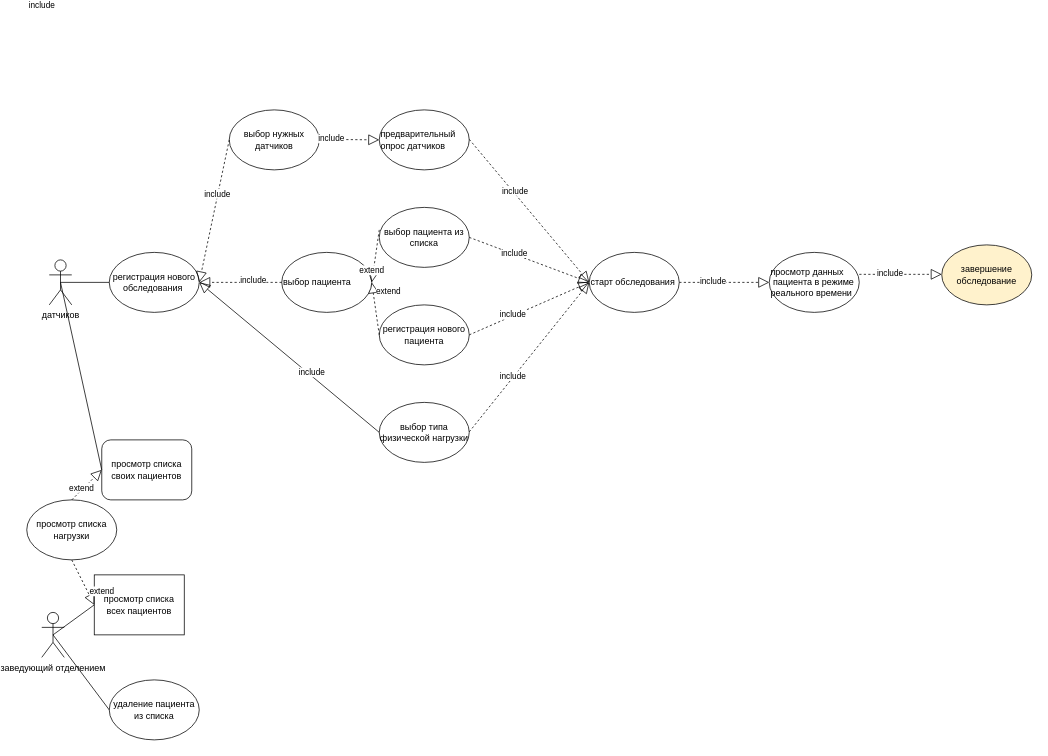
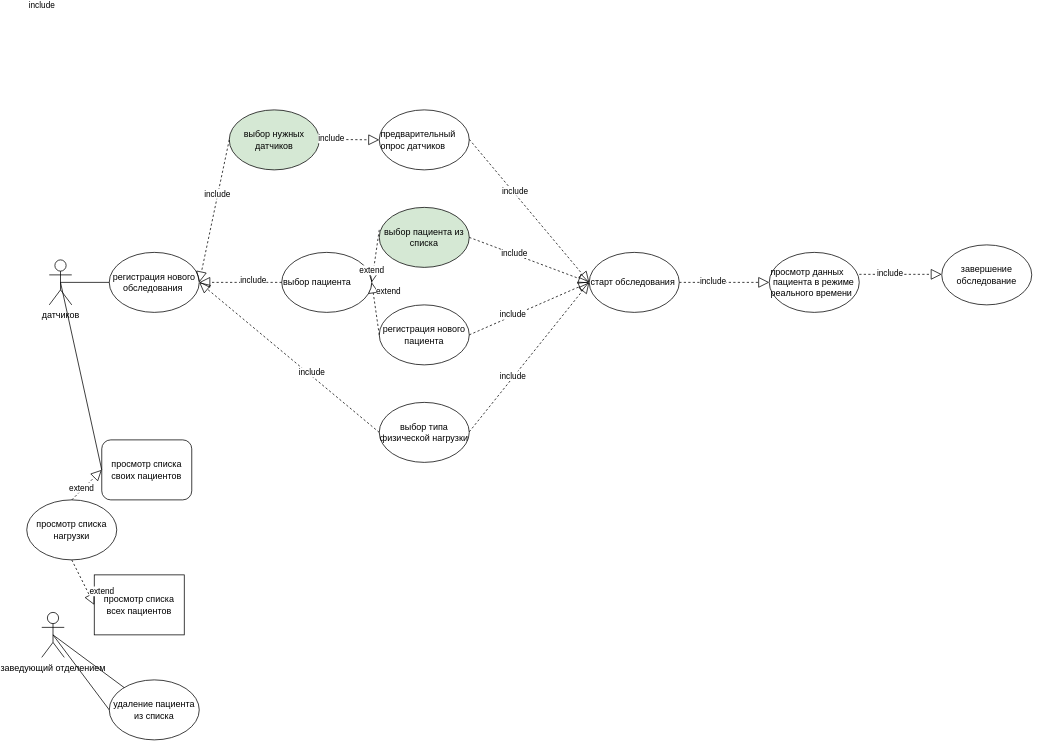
  <mxCell id="0" />
  <mxCell id="1" parent="0" />
  <mxCell id="2" value="датчиков&lt;br&gt;" style="shape=umlActor;verticalLabelPosition=bottom;verticalAlign=top;html=1;outlineConnect=0;" vertex="1" parent="1"><mxGeometry x="50" y="220" width="30" height="60" as="geometry" /></mxCell>
  <mxCell id="3" value="регистрация нового обследования&amp;nbsp;" style="ellipse;whiteSpace=wrap;html=1;" vertex="1" parent="1"><mxGeometry x="130" y="210" width="120" height="80" as="geometry" /></mxCell>
  <mxCell id="4" value="" style="endArrow=none;html=1;rounded=0;exitX=0.5;exitY=0.5;exitDx=0;exitDy=0;exitPerimeter=0;entryX=0;entryY=0.5;entryDx=0;entryDy=0;" edge="1" parent="1" source="2" target="3"><mxGeometry width="50" height="50" relative="1" as="geometry"><mxPoint x="360" y="330" as="sourcePoint" /><mxPoint x="410" y="280" as="targetPoint" /></mxGeometry></mxCell>
- <mxCell id="5" value="выбор пациента из списка" style="ellipse;whiteSpace=wrap;html=1;" vertex="1" parent="1"><mxGeometry x="490" y="150" width="120" height="80" as="geometry" /></mxCell>
+ <mxCell id="5" value="выбор пациента из списка" style="ellipse;whiteSpace=wrap;html=1;fillColor=#d5e8d4;" vertex="1" parent="1"><mxGeometry x="490" y="150" width="120" height="80" as="geometry" /></mxCell>
  <mxCell id="6" value="регистрация нового пациента" style="ellipse;whiteSpace=wrap;html=1;" vertex="1" parent="1"><mxGeometry x="490" y="280" width="120" height="80" as="geometry" /></mxCell>
  <mxCell id="7" value="предварительный опрос датчиков" style="ellipse;whiteSpace=wrap;html=1;fontFamily=Helvetica;align=left;" vertex="1" parent="1"><mxGeometry x="490" y="20" width="120" height="80" as="geometry" /></mxCell>
  <mxCell id="8" value="старт обследования&amp;nbsp;" style="ellipse;whiteSpace=wrap;html=1;fontFamily=Helvetica;align=left;" vertex="1" parent="1"><mxGeometry x="770" y="210" width="120" height="80" as="geometry" /></mxCell>
  <mxCell id="9" value="просмотр данных&lt;br&gt;&amp;nbsp;пациента в режиме реального времени" style="ellipse;whiteSpace=wrap;html=1;fontFamily=Helvetica;align=left;" vertex="1" parent="1"><mxGeometry x="1010" y="210" width="120" height="80" as="geometry" /></mxCell>
  <mxCell id="10" value="" style="endArrow=block;dashed=1;endFill=0;endSize=12;html=1;rounded=0;fontFamily=Helvetica;exitX=0;exitY=0.5;exitDx=0;exitDy=0;entryX=1;entryY=0.5;entryDx=0;entryDy=0;" edge="1" parent="1" source="6" target="34"><mxGeometry width="160" relative="1" as="geometry"><mxPoint x="110" y="340" as="sourcePoint" /><mxPoint x="430" y="260" as="targetPoint" /></mxGeometry></mxCell>
  <mxCell id="11" value="&lt;div style=&quot;text-align: justify&quot;&gt;extend&lt;/div&gt;" style="edgeLabel;html=1;align=left;verticalAlign=middle;resizable=0;points=[];fontFamily=Helvetica;" vertex="1" connectable="0" parent="10"><mxGeometry x="0.68" y="-2" relative="1" as="geometry"><mxPoint as="offset" /></mxGeometry></mxCell>
- <mxCell id="12" value="выбор нужных датчиков" style="ellipse;whiteSpace=wrap;html=1;" vertex="1" parent="1"><mxGeometry x="290" y="20" width="120" height="80" as="geometry" /></mxCell>
+ <mxCell id="12" value="выбор нужных датчиков" style="ellipse;whiteSpace=wrap;html=1;fillColor=#d5e8d4;" vertex="1" parent="1"><mxGeometry x="290" y="20" width="120" height="80" as="geometry" /></mxCell>
  <mxCell id="13" value="выбор типа физической нагрузки" style="ellipse;whiteSpace=wrap;html=1;fontFamily=Helvetica;align=center;" vertex="1" parent="1"><mxGeometry x="490" y="410" width="120" height="80" as="geometry" /></mxCell>
  <mxCell id="14" value="" style="endArrow=block;dashed=1;endFill=0;endSize=12;html=1;rounded=0;fontFamily=Helvetica;entryX=0;entryY=0.5;entryDx=0;entryDy=0;" edge="1" parent="1" target="7"><mxGeometry width="160" relative="1" as="geometry"><mxPoint x="410" y="59.29" as="sourcePoint" /><mxPoint x="490" y="59.63" as="targetPoint" /></mxGeometry></mxCell>
  <mxCell id="15" value="include" style="edgeLabel;html=1;align=center;verticalAlign=middle;resizable=0;points=[];fontFamily=Helvetica;" vertex="1" connectable="0" parent="14"><mxGeometry x="-0.318" y="-1" relative="1" as="geometry"><mxPoint x="-397" y="-181" as="offset" /></mxGeometry></mxCell>
  <mxCell id="16" value="include" style="edgeLabel;html=1;align=center;verticalAlign=middle;resizable=0;points=[];fontFamily=Helvetica;" vertex="1" connectable="0" parent="14"><mxGeometry x="-0.626" y="2" relative="1" as="geometry"><mxPoint as="offset" /></mxGeometry></mxCell>
  <mxCell id="17" value="" style="endArrow=block;dashed=1;endFill=0;endSize=12;html=1;rounded=0;fontFamily=Helvetica;entryX=0;entryY=0.5;entryDx=0;entryDy=0;" edge="1" parent="1" target="8"><mxGeometry width="160" relative="1" as="geometry"><mxPoint x="610" y="59.29" as="sourcePoint" /><mxPoint x="710" y="59.29" as="targetPoint" /></mxGeometry></mxCell>
  <mxCell id="18" value="include" style="edgeLabel;html=1;align=center;verticalAlign=middle;resizable=0;points=[];fontFamily=Helvetica;" vertex="1" connectable="0" parent="17"><mxGeometry x="-0.267" y="2" relative="1" as="geometry"><mxPoint as="offset" /></mxGeometry></mxCell>
  <mxCell id="19" value="" style="endArrow=block;dashed=1;endFill=0;endSize=12;html=1;rounded=0;fontFamily=Helvetica;" edge="1" parent="1"><mxGeometry width="160" relative="1" as="geometry"><mxPoint x="1130" y="239.29" as="sourcePoint" /><mxPoint x="1240" y="239.29" as="targetPoint" /></mxGeometry></mxCell>
  <mxCell id="20" value="include" style="edgeLabel;html=1;align=center;verticalAlign=middle;resizable=0;points=[];fontFamily=Helvetica;" vertex="1" connectable="0" parent="19"><mxGeometry x="-0.289" y="2" relative="1" as="geometry"><mxPoint x="1" as="offset" /></mxGeometry></mxCell>
- <mxCell id="21" value="завершение обследование" style="ellipse;whiteSpace=wrap;html=1;fontFamily=Helvetica;align=center;fillColor=#fff2cc;" vertex="1" parent="1"><mxGeometry x="1240" y="200" width="120" height="80" as="geometry" /></mxCell>
+ <mxCell id="21" value="завершение обследование" style="ellipse;whiteSpace=wrap;html=1;fontFamily=Helvetica;align=center;" vertex="1" parent="1"><mxGeometry x="1240" y="200" width="120" height="80" as="geometry" /></mxCell>
  <mxCell id="22" value="заведующий отделением" style="shape=umlActor;verticalLabelPosition=bottom;verticalAlign=top;html=1;outlineConnect=0;fontFamily=Helvetica;" vertex="1" parent="1"><mxGeometry x="40" y="690" width="30" height="60" as="geometry" /></mxCell>
  <mxCell id="23" value="просмотр списка всех пациентов" style="whiteSpace=wrap;html=1;fontFamily=Helvetica;align=center;rounded=0;" vertex="1" parent="1"><mxGeometry x="110" y="640" width="120" height="80" as="geometry" /></mxCell>
  <mxCell id="24" value="удаление пациента из списка" style="ellipse;whiteSpace=wrap;html=1;fontFamily=Helvetica;align=center;" vertex="1" parent="1"><mxGeometry x="130" y="780" width="120" height="80" as="geometry" /></mxCell>
  <mxCell id="25" value="просмотр списка нагрузки" style="ellipse;whiteSpace=wrap;html=1;fontFamily=Helvetica;align=center;" vertex="1" parent="1"><mxGeometry x="20" y="540" width="120" height="80" as="geometry" /></mxCell>
  <mxCell id="26" value="" style="endArrow=none;html=1;rounded=0;fontFamily=Helvetica;exitX=0.5;exitY=0.5;exitDx=0;exitDy=0;exitPerimeter=0;" edge="1" parent="1" source="22"><mxGeometry width="50" height="50" relative="1" as="geometry"><mxPoint x="160" y="620" as="sourcePoint" /><mxPoint x="130" y="820" as="targetPoint" /></mxGeometry></mxCell>
- <mxCell id="27" value="" style="endArrow=none;html=1;rounded=0;fontFamily=Helvetica;exitX=0.5;exitY=0.5;exitDx=0;exitDy=0;exitPerimeter=0;entryX=0;entryY=0.5;entryDx=0;entryDy=0;" edge="1" parent="1" source="22" target="23"><mxGeometry width="50" height="50" relative="1" as="geometry"><mxPoint x="230" y="630" as="sourcePoint" /><mxPoint x="280" y="580" as="targetPoint" /></mxGeometry></mxCell>
+ <mxCell id="27" value="" style="endArrow=none;html=1;rounded=0;fontFamily=Helvetica;exitX=0.5;exitY=0.5;exitDx=0;exitDy=0;exitPerimeter=0;" edge="1" parent="1" source="22" target="24"><mxGeometry width="50" height="50" relative="1" as="geometry"><mxPoint x="230" y="630" as="sourcePoint" /><mxPoint x="280" y="580" as="targetPoint" /></mxGeometry></mxCell>
  <mxCell id="28" value="просмотр списка своих пациентов" style="whiteSpace=wrap;html=1;fontFamily=Helvetica;align=center;rounded=1;" vertex="1" parent="1"><mxGeometry x="120" y="460" width="120" height="80" as="geometry" /></mxCell>
  <mxCell id="29" value="" style="endArrow=none;html=1;rounded=0;fontFamily=Helvetica;entryX=0.5;entryY=0.5;entryDx=0;entryDy=0;entryPerimeter=0;exitX=0;exitY=0.5;exitDx=0;exitDy=0;exitPerimeter=0;" edge="1" parent="1" source="28" target="2"><mxGeometry width="50" height="50" relative="1" as="geometry"><mxPoint x="40" y="400" as="sourcePoint" /><mxPoint x="90" y="350" as="targetPoint" /></mxGeometry></mxCell>
  <mxCell id="30" value="" style="endArrow=block;dashed=1;endFill=0;endSize=12;html=1;rounded=0;fontFamily=Helvetica;entryX=0;entryY=0.5;entryDx=0;entryDy=0;exitX=0.5;exitY=0;exitDx=0;exitDy=0;" edge="1" parent="1" source="25" target="28"><mxGeometry width="160" relative="1" as="geometry"><mxPoint x="130" y="440" as="sourcePoint" /><mxPoint x="290" y="440" as="targetPoint" /><Array as="points" /></mxGeometry></mxCell>
  <mxCell id="31" value="extend" style="edgeLabel;html=1;align=center;verticalAlign=middle;resizable=0;points=[];fontFamily=Helvetica;" vertex="1" connectable="0" parent="30"><mxGeometry x="-0.256" y="3" relative="1" as="geometry"><mxPoint as="offset" /></mxGeometry></mxCell>
  <mxCell id="32" value="" style="endArrow=block;dashed=1;endFill=0;endSize=12;html=1;rounded=0;fontFamily=Helvetica;entryX=0;entryY=0.5;entryDx=0;entryDy=0;exitX=0.5;exitY=1;exitDx=0;exitDy=0;" edge="1" parent="1" source="25" target="23"><mxGeometry width="160" relative="1" as="geometry"><mxPoint x="80" y="470" as="sourcePoint" /><mxPoint x="240" y="470" as="targetPoint" /></mxGeometry></mxCell>
  <mxCell id="33" value="extend" style="edgeLabel;html=1;align=left;verticalAlign=middle;resizable=0;points=[];fontFamily=Helvetica;" vertex="1" connectable="0" parent="32"><mxGeometry x="0.392" y="1" relative="1" as="geometry"><mxPoint as="offset" /></mxGeometry></mxCell>
  <mxCell id="34" value="выбор пациента" style="ellipse;whiteSpace=wrap;html=1;fontFamily=Helvetica;align=left;" vertex="1" parent="1"><mxGeometry x="360" y="210" width="120" height="80" as="geometry" /></mxCell>
  <mxCell id="35" value="" style="endArrow=block;dashed=1;endFill=0;endSize=12;html=1;rounded=0;fontFamily=Helvetica;entryX=1;entryY=0.5;entryDx=0;entryDy=0;" edge="1" parent="1" target="34"><mxGeometry width="160" relative="1" as="geometry"><mxPoint x="490" y="180" as="sourcePoint" /><mxPoint x="650" y="180" as="targetPoint" /></mxGeometry></mxCell>
  <mxCell id="36" value="extend" style="edgeLabel;html=1;align=center;verticalAlign=middle;resizable=0;points=[];fontFamily=Helvetica;" vertex="1" connectable="0" parent="35"><mxGeometry x="0.528" y="-3" relative="1" as="geometry"><mxPoint as="offset" /></mxGeometry></mxCell>
- <mxCell id="37" value="" style="endArrow=block;dashed=0;endFill=0;endSize=12;html=1;rounded=0;fontFamily=Helvetica;exitX=0;exitY=0.5;exitDx=0;exitDy=0;entryX=1;entryY=0.5;entryDx=0;entryDy=0;" edge="1" parent="1" source="13" target="3"><mxGeometry width="160" relative="1" as="geometry"><mxPoint x="280" y="340" as="sourcePoint" /><mxPoint x="440" y="340" as="targetPoint" /></mxGeometry></mxCell>
+ <mxCell id="37" value="" style="endArrow=block;dashed=1;endFill=0;endSize=12;html=1;rounded=0;fontFamily=Helvetica;exitX=0;exitY=0.5;exitDx=0;exitDy=0;entryX=1;entryY=0.5;entryDx=0;entryDy=0;" edge="1" parent="1" source="13" target="3"><mxGeometry width="160" relative="1" as="geometry"><mxPoint x="280" y="340" as="sourcePoint" /><mxPoint x="440" y="340" as="targetPoint" /></mxGeometry></mxCell>
  <mxCell id="38" value="include" style="edgeLabel;html=1;align=center;verticalAlign=middle;resizable=0;points=[];fontFamily=Helvetica;" vertex="1" connectable="0" parent="37"><mxGeometry x="-0.225" y="-4" relative="1" as="geometry"><mxPoint as="offset" /></mxGeometry></mxCell>
  <mxCell id="39" value="" style="endArrow=block;dashed=1;endFill=0;endSize=12;html=1;rounded=0;fontFamily=Helvetica;exitX=0;exitY=0.5;exitDx=0;exitDy=0;" edge="1" parent="1" source="12"><mxGeometry width="160" relative="1" as="geometry"><mxPoint x="210" y="140" as="sourcePoint" /><mxPoint x="250" y="250" as="targetPoint" /></mxGeometry></mxCell>
  <mxCell id="40" value="include" style="edgeLabel;html=1;align=center;verticalAlign=middle;resizable=0;points=[];fontFamily=Helvetica;" vertex="1" connectable="0" parent="39"><mxGeometry x="-0.245" y="-1" relative="1" as="geometry"><mxPoint as="offset" /></mxGeometry></mxCell>
  <mxCell id="41" value="" style="endArrow=block;dashed=1;endFill=0;endSize=12;html=1;rounded=0;fontFamily=Helvetica;entryX=1;entryY=0.5;entryDx=0;entryDy=0;" edge="1" parent="1" target="3"><mxGeometry width="160" relative="1" as="geometry"><mxPoint x="360" y="250" as="sourcePoint" /><mxPoint x="520" y="250" as="targetPoint" /></mxGeometry></mxCell>
  <mxCell id="42" value="include" style="edgeLabel;html=1;align=center;verticalAlign=middle;resizable=0;points=[];fontFamily=Helvetica;" vertex="1" connectable="0" parent="41"><mxGeometry x="-0.3" y="-4" relative="1" as="geometry"><mxPoint as="offset" /></mxGeometry></mxCell>
  <mxCell id="43" value="" style="endArrow=block;dashed=1;endFill=0;endSize=12;html=1;rounded=0;fontFamily=Helvetica;" edge="1" parent="1"><mxGeometry width="160" relative="1" as="geometry"><mxPoint x="610" y="190" as="sourcePoint" /><mxPoint x="770" y="250" as="targetPoint" /></mxGeometry></mxCell>
  <mxCell id="44" value="include" style="edgeLabel;html=1;align=center;verticalAlign=middle;resizable=0;points=[];fontFamily=Helvetica;" vertex="1" connectable="0" parent="43"><mxGeometry x="-0.267" y="2" relative="1" as="geometry"><mxPoint as="offset" /></mxGeometry></mxCell>
  <mxCell id="45" value="" style="endArrow=block;dashed=1;endFill=0;endSize=12;html=1;rounded=0;fontFamily=Helvetica;" edge="1" parent="1"><mxGeometry width="160" relative="1" as="geometry"><mxPoint x="610" y="320" as="sourcePoint" /><mxPoint x="770" y="250" as="targetPoint" /></mxGeometry></mxCell>
  <mxCell id="46" value="include" style="edgeLabel;html=1;align=center;verticalAlign=middle;resizable=0;points=[];fontFamily=Helvetica;" vertex="1" connectable="0" parent="45"><mxGeometry x="-0.267" y="2" relative="1" as="geometry"><mxPoint as="offset" /></mxGeometry></mxCell>
  <mxCell id="47" value="" style="endArrow=block;dashed=1;endFill=0;endSize=12;html=1;rounded=0;fontFamily=Helvetica;" edge="1" parent="1"><mxGeometry width="160" relative="1" as="geometry"><mxPoint x="610" y="449.29" as="sourcePoint" /><mxPoint x="770" y="250" as="targetPoint" /></mxGeometry></mxCell>
  <mxCell id="48" value="include" style="edgeLabel;html=1;align=center;verticalAlign=middle;resizable=0;points=[];fontFamily=Helvetica;" vertex="1" connectable="0" parent="47"><mxGeometry x="-0.267" y="2" relative="1" as="geometry"><mxPoint as="offset" /></mxGeometry></mxCell>
  <mxCell id="49" value="" style="endArrow=block;dashed=1;endFill=0;endSize=12;html=1;rounded=0;fontFamily=Helvetica;entryX=0;entryY=0.5;entryDx=0;entryDy=0;exitX=1;exitY=0.5;exitDx=0;exitDy=0;" edge="1" parent="1" source="8" target="9"><mxGeometry width="160" relative="1" as="geometry"><mxPoint x="1020" y="470" as="sourcePoint" /><mxPoint x="1180" y="660.71" as="targetPoint" /></mxGeometry></mxCell>
  <mxCell id="50" value="include" style="edgeLabel;html=1;align=center;verticalAlign=middle;resizable=0;points=[];fontFamily=Helvetica;" vertex="1" connectable="0" parent="49"><mxGeometry x="-0.267" y="2" relative="1" as="geometry"><mxPoint as="offset" /></mxGeometry></mxCell>
